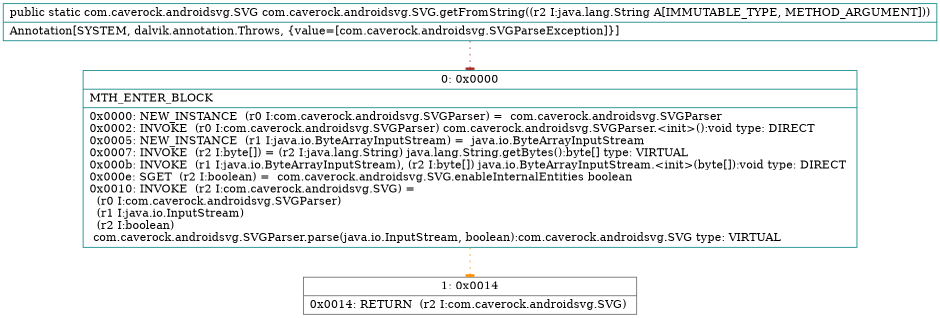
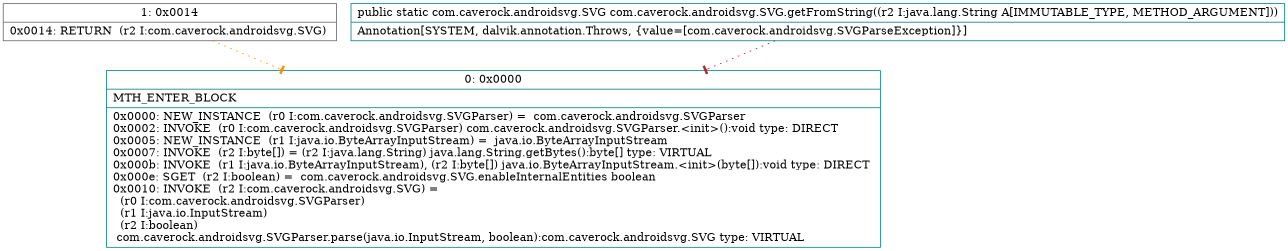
  digraph {
    node [shape=record color=teal]
    edge [style=dotted arrowhead=tee]
    n1 [label="{0\:\ 0x0000|MTH_ENTER_BLOCK\l|0x0000: NEW_INSTANCE  (r0 I:com.caverock.androidsvg.SVGParser) =  com.caverock.androidsvg.SVGParser \l0x0002: INVOKE  (r0 I:com.caverock.androidsvg.SVGParser) com.caverock.androidsvg.SVGParser.\<init\>():void type: DIRECT \l0x0005: NEW_INSTANCE  (r1 I:java.io.ByteArrayInputStream) =  java.io.ByteArrayInputStream \l0x0007: INVOKE  (r2 I:byte[]) = (r2 I:java.lang.String) java.lang.String.getBytes():byte[] type: VIRTUAL \l0x000b: INVOKE  (r1 I:java.io.ByteArrayInputStream), (r2 I:byte[]) java.io.ByteArrayInputStream.\<init\>(byte[]):void type: DIRECT \l0x000e: SGET  (r2 I:boolean) =  com.caverock.androidsvg.SVG.enableInternalEntities boolean \l0x0010: INVOKE  (r2 I:com.caverock.androidsvg.SVG) = \l  (r0 I:com.caverock.androidsvg.SVGParser)\l  (r1 I:java.io.InputStream)\l  (r2 I:boolean)\l com.caverock.androidsvg.SVGParser.parse(java.io.InputStream, boolean):com.caverock.androidsvg.SVG type: VIRTUAL \l}"]
    n2 [label="{1\:\ 0x0014|0x0014: RETURN  (r2 I:com.caverock.androidsvg.SVG) \l}" color=gray40]
    n3 [label="{public static com.caverock.androidsvg.SVG com.caverock.androidsvg.SVG.getFromString((r2 I:java.lang.String A[IMMUTABLE_TYPE, METHOD_ARGUMENT]))  | Annotation[SYSTEM, dalvik.annotation.Throws, \{value=[com.caverock.androidsvg.SVGParseException]\}]\l}"]
-   n1 -> n2 [color=darkorange]
+   n2 -> n1 [color=darkorange]
    n3 -> n1 [color=brown]
  }
